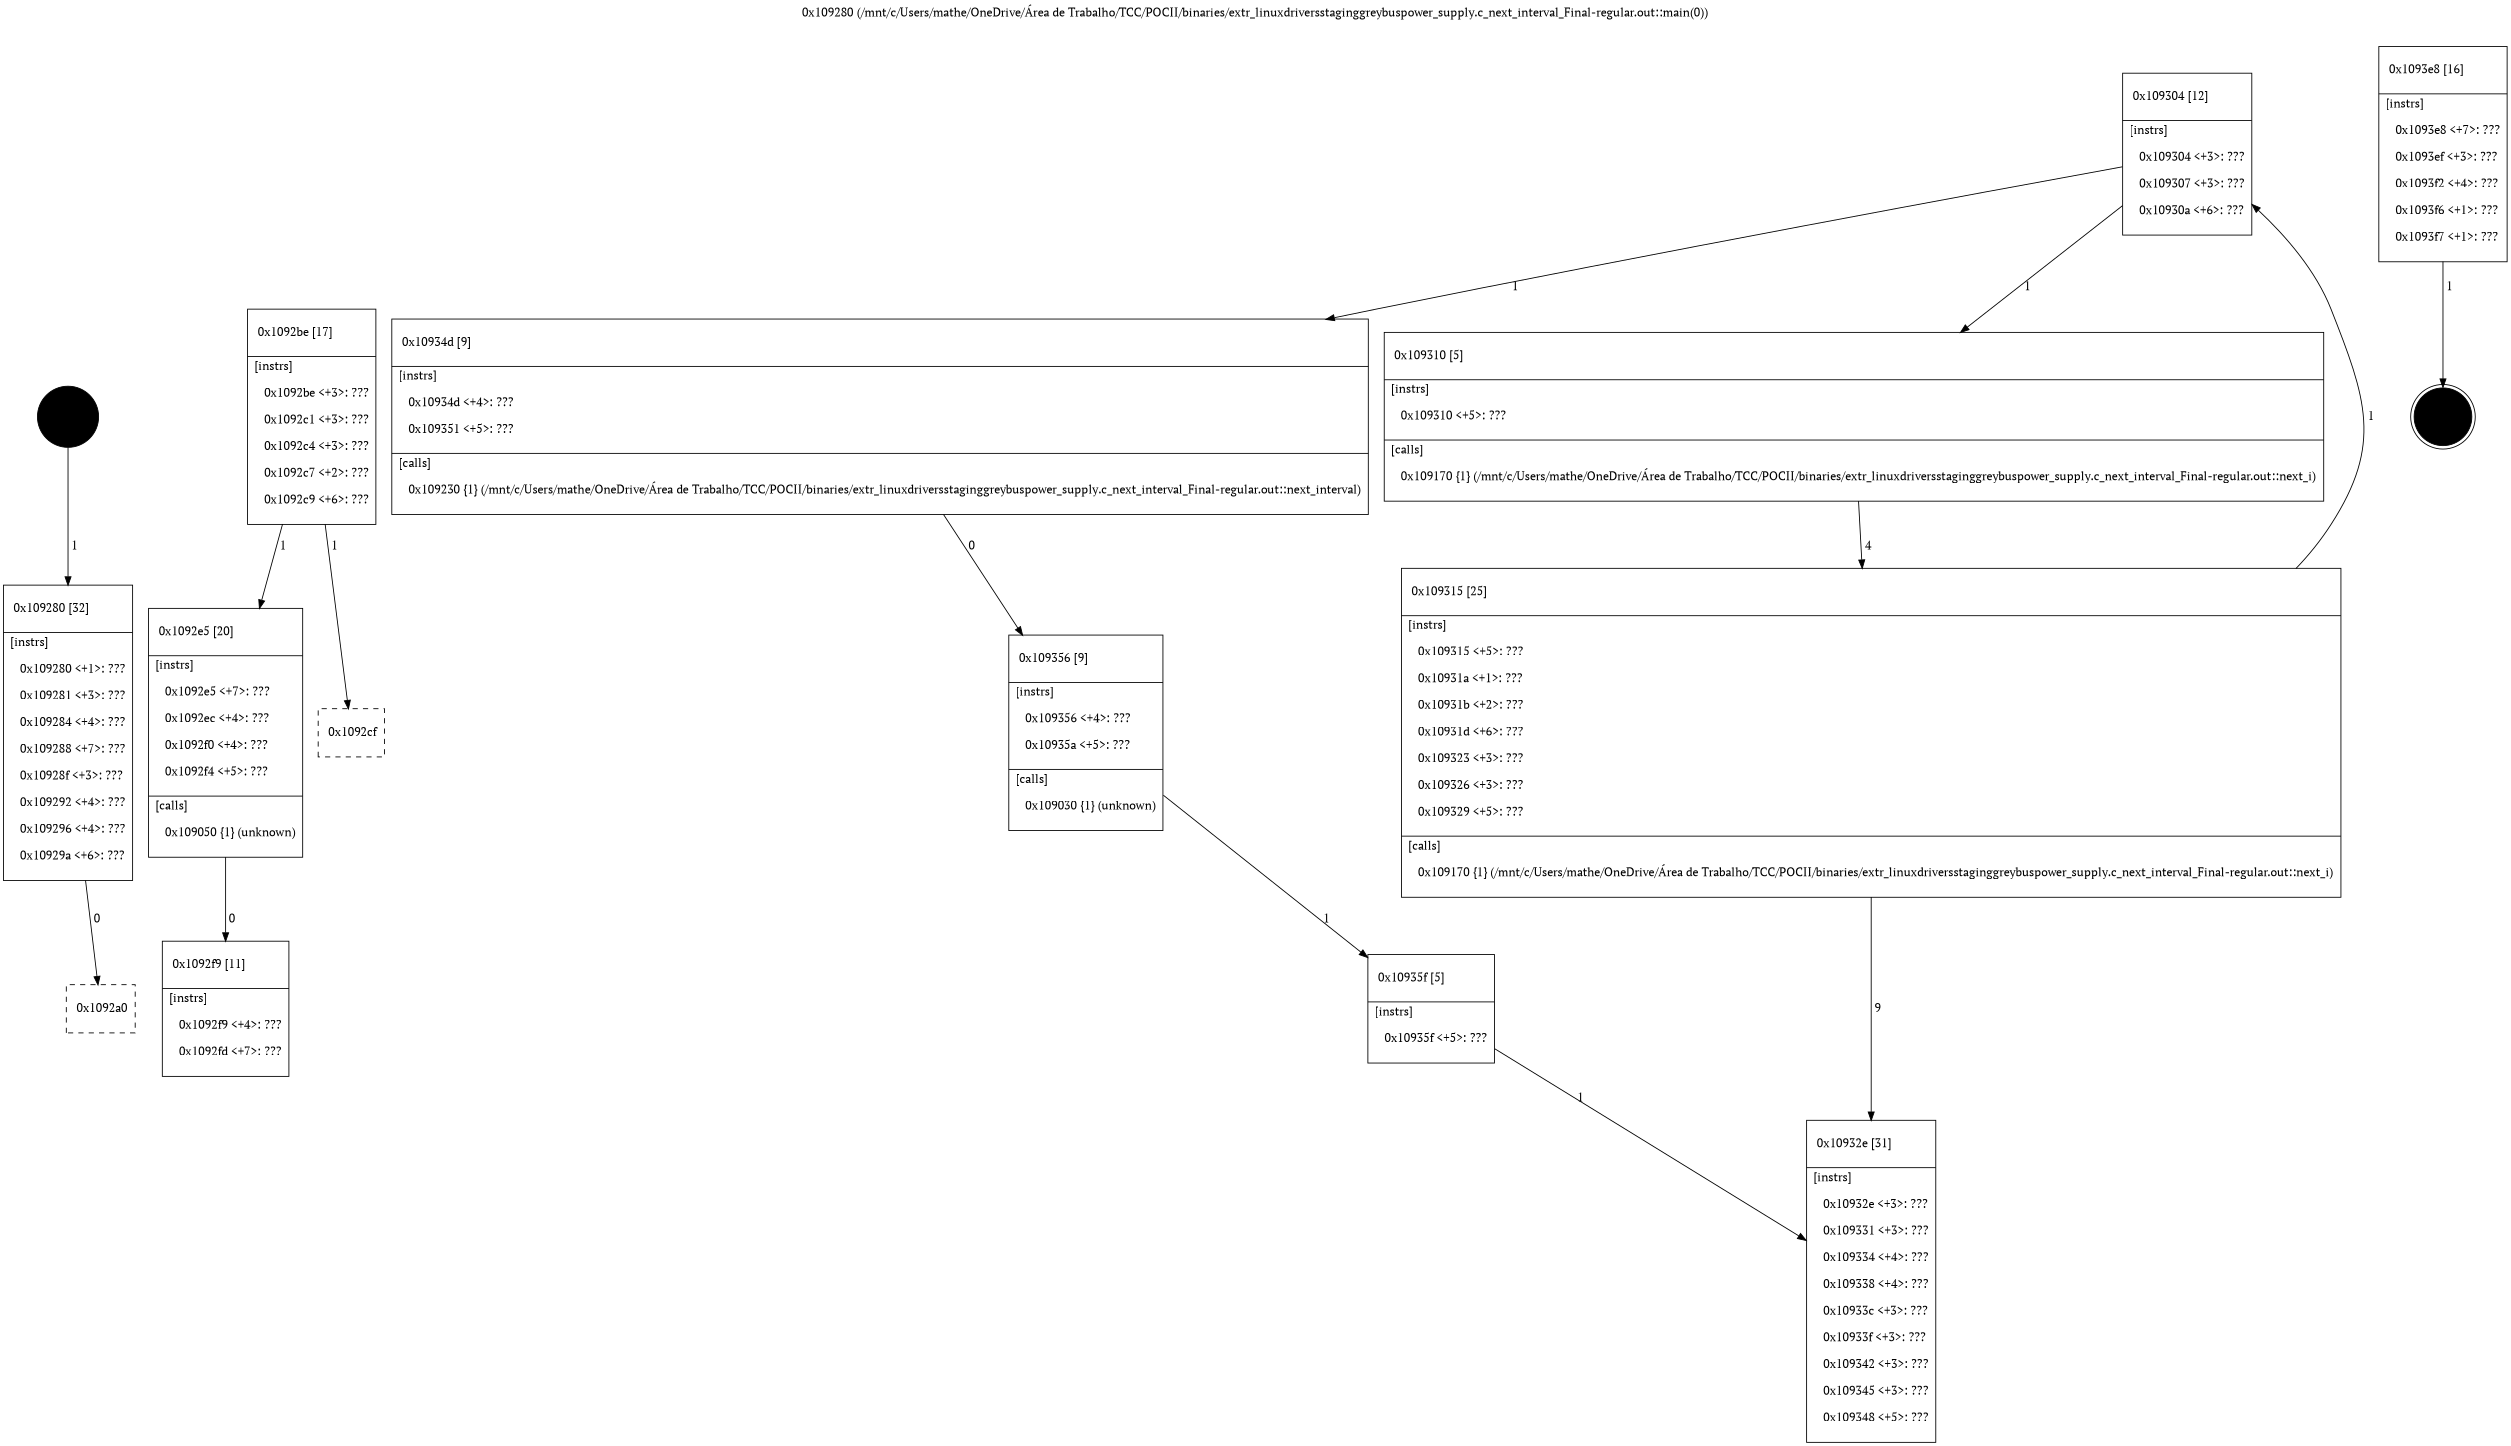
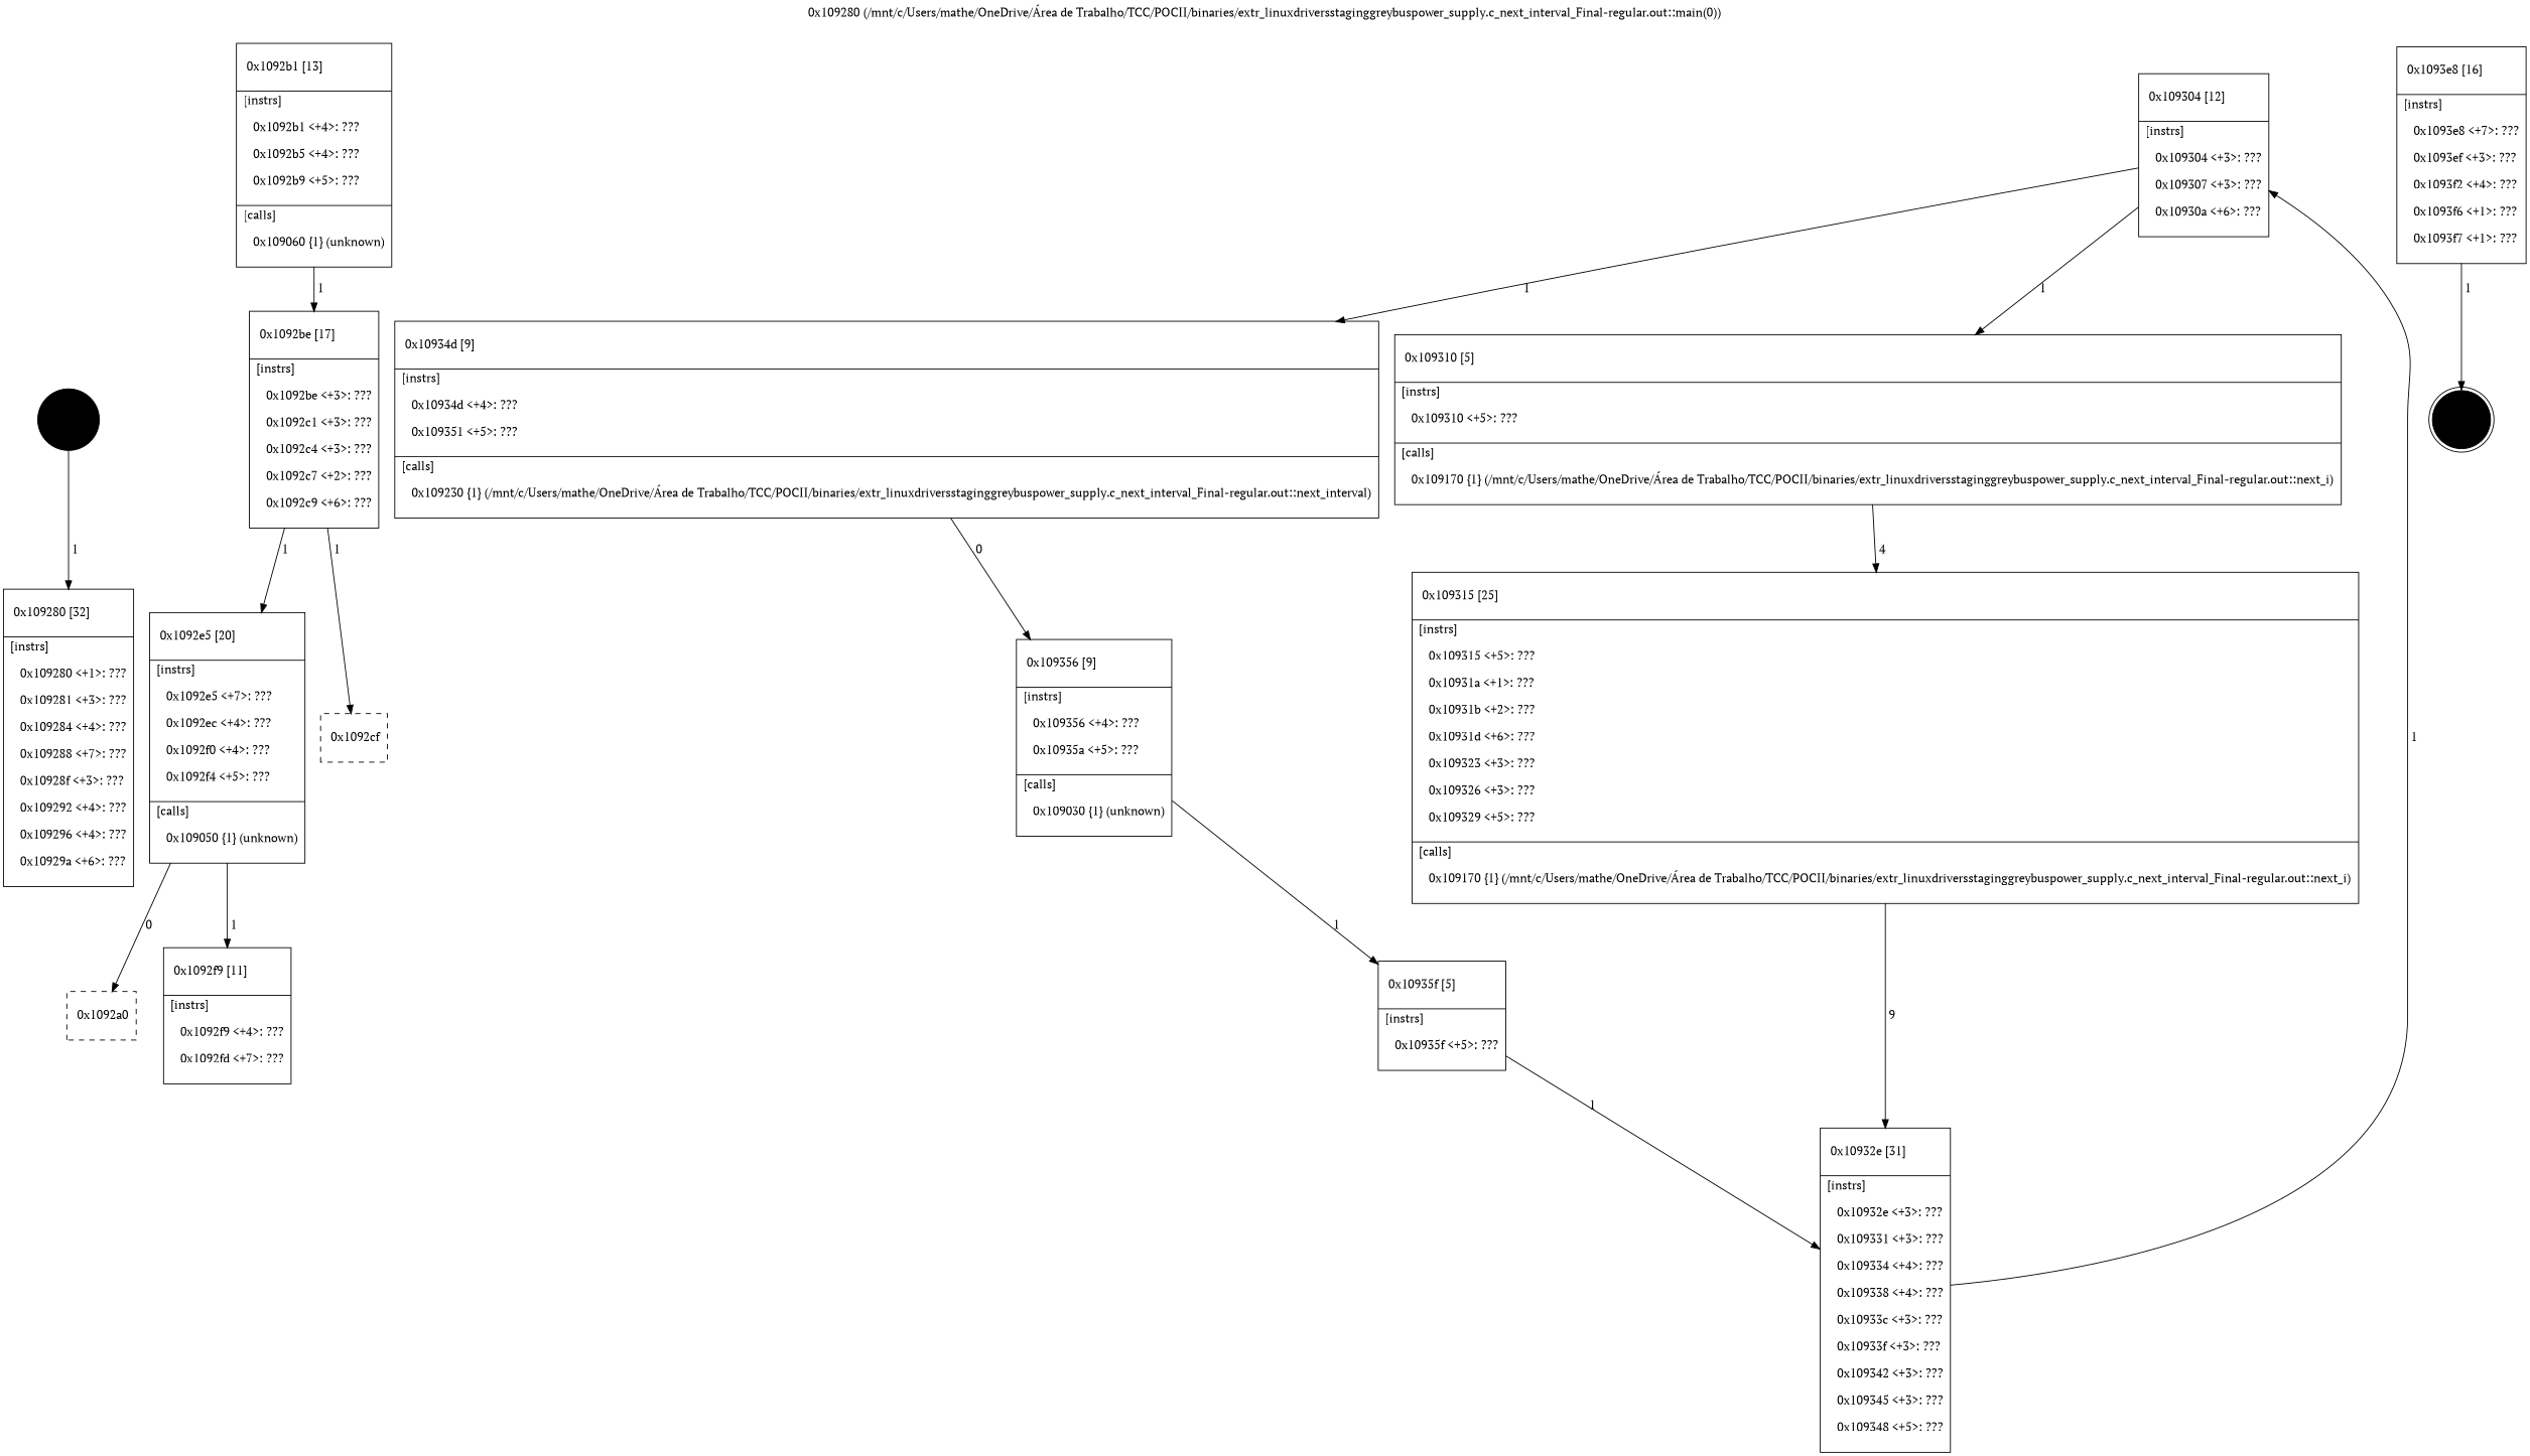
  digraph {
    fontname="PT Serif"
    label="0x109280 (/mnt/c/Users/mathe/OneDrive/Área de Trabalho/TCC/POCII/binaries/extr_linuxdriversstaginggreybuspower_supply.c_next_interval_Final-regular.out::main(0))"
    labelloc=t
    node [fontname="PT Serif" shape=record]
    edge [fontname="PT Serif"]
    Entry [fillcolor=black height=0.3 shape=circle style=filled width=0.3]
    n2 [label="{\n     0x109280 [32]\l\n     | [instrs]\l\n     &nbsp;&nbsp;0x109280 \<+1\>: ???\l\n     &nbsp;&nbsp;0x109281 \<+3\>: ???\l\n     &nbsp;&nbsp;0x109284 \<+4\>: ???\l\n     &nbsp;&nbsp;0x109288 \<+7\>: ???\l\n     &nbsp;&nbsp;0x10928f \<+3\>: ???\l\n     &nbsp;&nbsp;0x109292 \<+4\>: ???\l\n     &nbsp;&nbsp;0x109296 \<+4\>: ???\l\n     &nbsp;&nbsp;0x10929a \<+6\>: ???\l\n  }"]
    n3 [label="{\n     0x1092a0\l\n  }" style=dashed]
+   n4 [label="{\n     0x1092b1 [13]\l\n     | [instrs]\l\n     &nbsp;&nbsp;0x1092b1 \<+4\>: ???\l\n     &nbsp;&nbsp;0x1092b5 \<+4\>: ???\l\n     &nbsp;&nbsp;0x1092b9 \<+5\>: ???\l\n     | [calls]\l\n     &nbsp;&nbsp;0x109060 \{1\} (unknown)\l\n  }"]
    n5 [label="{\n     0x1092be [17]\l\n     | [instrs]\l\n     &nbsp;&nbsp;0x1092be \<+3\>: ???\l\n     &nbsp;&nbsp;0x1092c1 \<+3\>: ???\l\n     &nbsp;&nbsp;0x1092c4 \<+3\>: ???\l\n     &nbsp;&nbsp;0x1092c7 \<+2\>: ???\l\n     &nbsp;&nbsp;0x1092c9 \<+6\>: ???\l\n  }"]
    n6 [label="{\n     0x1092e5 [20]\l\n     | [instrs]\l\n     &nbsp;&nbsp;0x1092e5 \<+7\>: ???\l\n     &nbsp;&nbsp;0x1092ec \<+4\>: ???\l\n     &nbsp;&nbsp;0x1092f0 \<+4\>: ???\l\n     &nbsp;&nbsp;0x1092f4 \<+5\>: ???\l\n     | [calls]\l\n     &nbsp;&nbsp;0x109050 \{1\} (unknown)\l\n  }"]
    n7 [label="{\n     0x1092cf\l\n  }" style=dashed]
    n8 [label="{\n     0x1092f9 [11]\l\n     | [instrs]\l\n     &nbsp;&nbsp;0x1092f9 \<+4\>: ???\l\n     &nbsp;&nbsp;0x1092fd \<+7\>: ???\l\n  }"]
    n9 [label="{\n     0x109304 [12]\l\n     | [instrs]\l\n     &nbsp;&nbsp;0x109304 \<+3\>: ???\l\n     &nbsp;&nbsp;0x109307 \<+3\>: ???\l\n     &nbsp;&nbsp;0x10930a \<+6\>: ???\l\n  }"]
    n10 [label="{\n     0x10934d [9]\l\n     | [instrs]\l\n     &nbsp;&nbsp;0x10934d \<+4\>: ???\l\n     &nbsp;&nbsp;0x109351 \<+5\>: ???\l\n     | [calls]\l\n     &nbsp;&nbsp;0x109230 \{1\} (/mnt/c/Users/mathe/OneDrive/Área de Trabalho/TCC/POCII/binaries/extr_linuxdriversstaginggreybuspower_supply.c_next_interval_Final-regular.out::next_interval)\l\n  }"]
    n11 [label="{\n     0x109310 [5]\l\n     | [instrs]\l\n     &nbsp;&nbsp;0x109310 \<+5\>: ???\l\n     | [calls]\l\n     &nbsp;&nbsp;0x109170 \{1\} (/mnt/c/Users/mathe/OneDrive/Área de Trabalho/TCC/POCII/binaries/extr_linuxdriversstaginggreybuspower_supply.c_next_interval_Final-regular.out::next_i)\l\n  }"]
    n12 [label="{\n     0x109356 [9]\l\n     | [instrs]\l\n     &nbsp;&nbsp;0x109356 \<+4\>: ???\l\n     &nbsp;&nbsp;0x10935a \<+5\>: ???\l\n     | [calls]\l\n     &nbsp;&nbsp;0x109030 \{1\} (unknown)\l\n  }"]
    n13 [label="{\n     0x109315 [25]\l\n     | [instrs]\l\n     &nbsp;&nbsp;0x109315 \<+5\>: ???\l\n     &nbsp;&nbsp;0x10931a \<+1\>: ???\l\n     &nbsp;&nbsp;0x10931b \<+2\>: ???\l\n     &nbsp;&nbsp;0x10931d \<+6\>: ???\l\n     &nbsp;&nbsp;0x109323 \<+3\>: ???\l\n     &nbsp;&nbsp;0x109326 \<+3\>: ???\l\n     &nbsp;&nbsp;0x109329 \<+5\>: ???\l\n     | [calls]\l\n     &nbsp;&nbsp;0x109170 \{1\} (/mnt/c/Users/mathe/OneDrive/Área de Trabalho/TCC/POCII/binaries/extr_linuxdriversstaginggreybuspower_supply.c_next_interval_Final-regular.out::next_i)\l\n  }"]
    n14 [label="{\n     0x10935f [5]\l\n     | [instrs]\l\n     &nbsp;&nbsp;0x10935f \<+5\>: ???\l\n  }"]
    n15 [label="{\n     0x10932e [31]\l\n     | [instrs]\l\n     &nbsp;&nbsp;0x10932e \<+3\>: ???\l\n     &nbsp;&nbsp;0x109331 \<+3\>: ???\l\n     &nbsp;&nbsp;0x109334 \<+4\>: ???\l\n     &nbsp;&nbsp;0x109338 \<+4\>: ???\l\n     &nbsp;&nbsp;0x10933c \<+3\>: ???\l\n     &nbsp;&nbsp;0x10933f \<+3\>: ???\l\n     &nbsp;&nbsp;0x109342 \<+3\>: ???\l\n     &nbsp;&nbsp;0x109345 \<+3\>: ???\l\n     &nbsp;&nbsp;0x109348 \<+5\>: ???\l\n  }"]
    n16 [label="{\n     0x1093e8 [16]\l\n     | [instrs]\l\n     &nbsp;&nbsp;0x1093e8 \<+7\>: ???\l\n     &nbsp;&nbsp;0x1093ef \<+3\>: ???\l\n     &nbsp;&nbsp;0x1093f2 \<+4\>: ???\l\n     &nbsp;&nbsp;0x1093f6 \<+1\>: ???\l\n     &nbsp;&nbsp;0x1093f7 \<+1\>: ???\l\n  }"]
    Exit [fillcolor=black height=0.3 peripheries=2 shape=circle style=filled width=0.3]
    Entry -> n2 [label=" 1"]
-   n2 -> n3 [label=" 0"]
+   n6 -> n3 [label=" 0"]
+   n4 -> n5 [label=" 1"]
    n5 -> n6 [label=" 1"]
    n5 -> n7 [label=" 1"]
-   n6 -> n8 [label=" 0"]
+   n6 -> n8 [label=" 1"]
    n9 -> n10 [label=" 1"]
    n9 -> n11 [label=" 1"]
    n10 -> n12 [label=" 0"]
    n11 -> n13 [label=" 4"]
    n12 -> n14 [label=" 1"]
    n13 -> n15 [label=" 9"]
    n14 -> n15 [label=" 1"]
-   n13 -> n9 [label=" 1"]
+   n15 -> n9 [label=" 1"]
    n16 -> Exit [label=" 1"]
  }
